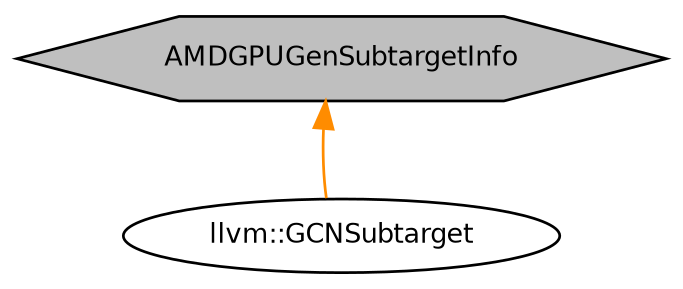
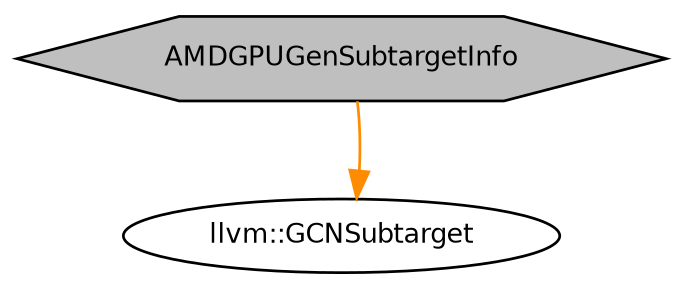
  digraph {
    node [color=black fontname=Helvetica fontsize=10]
    n1 [fillcolor=grey75 fontcolor=black height=0.2 label=AMDGPUGenSubtargetInfo shape=hexagon style=filled width=0.4]
    n2 [height=0.2 label="llvm::GCNSubtarget" shape=ellipse width=0.4]
-   n1 -> n2 [color=darkorange dir=back fontname=Helvetica fontsize=10 labelfontname=Helvetica labelfontsize=10 style=solid]
+   n2 -> n1 [color=darkorange dir=back fontname=Helvetica fontsize=10 labelfontname=Helvetica labelfontsize=10 style=solid]
  }
